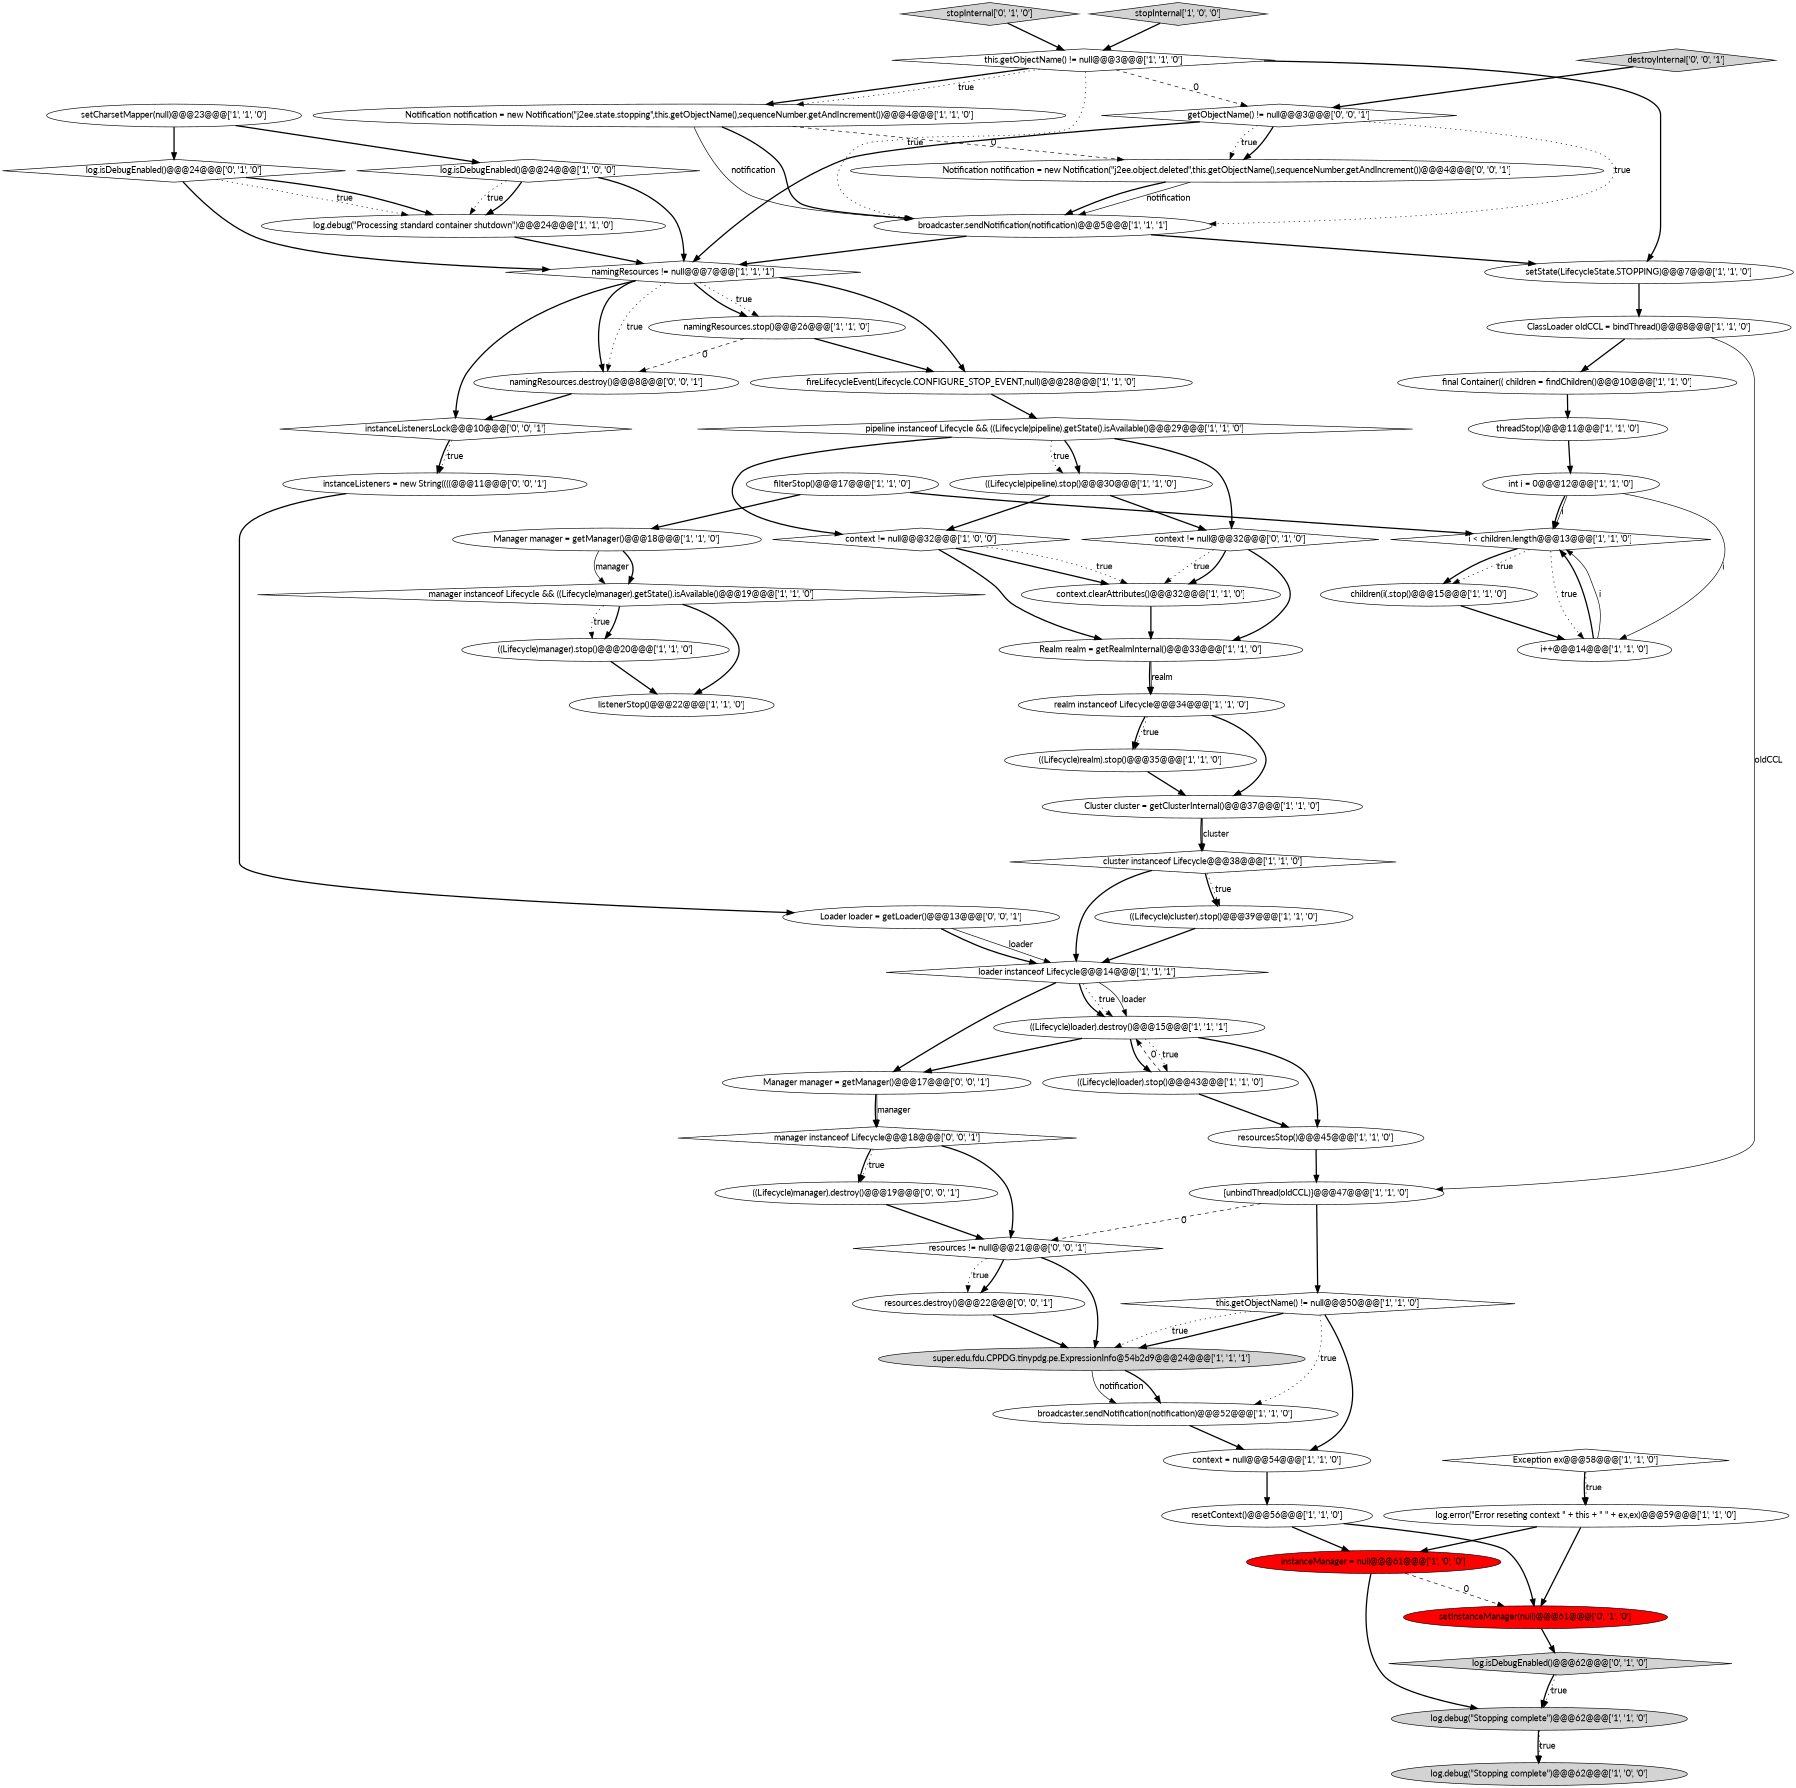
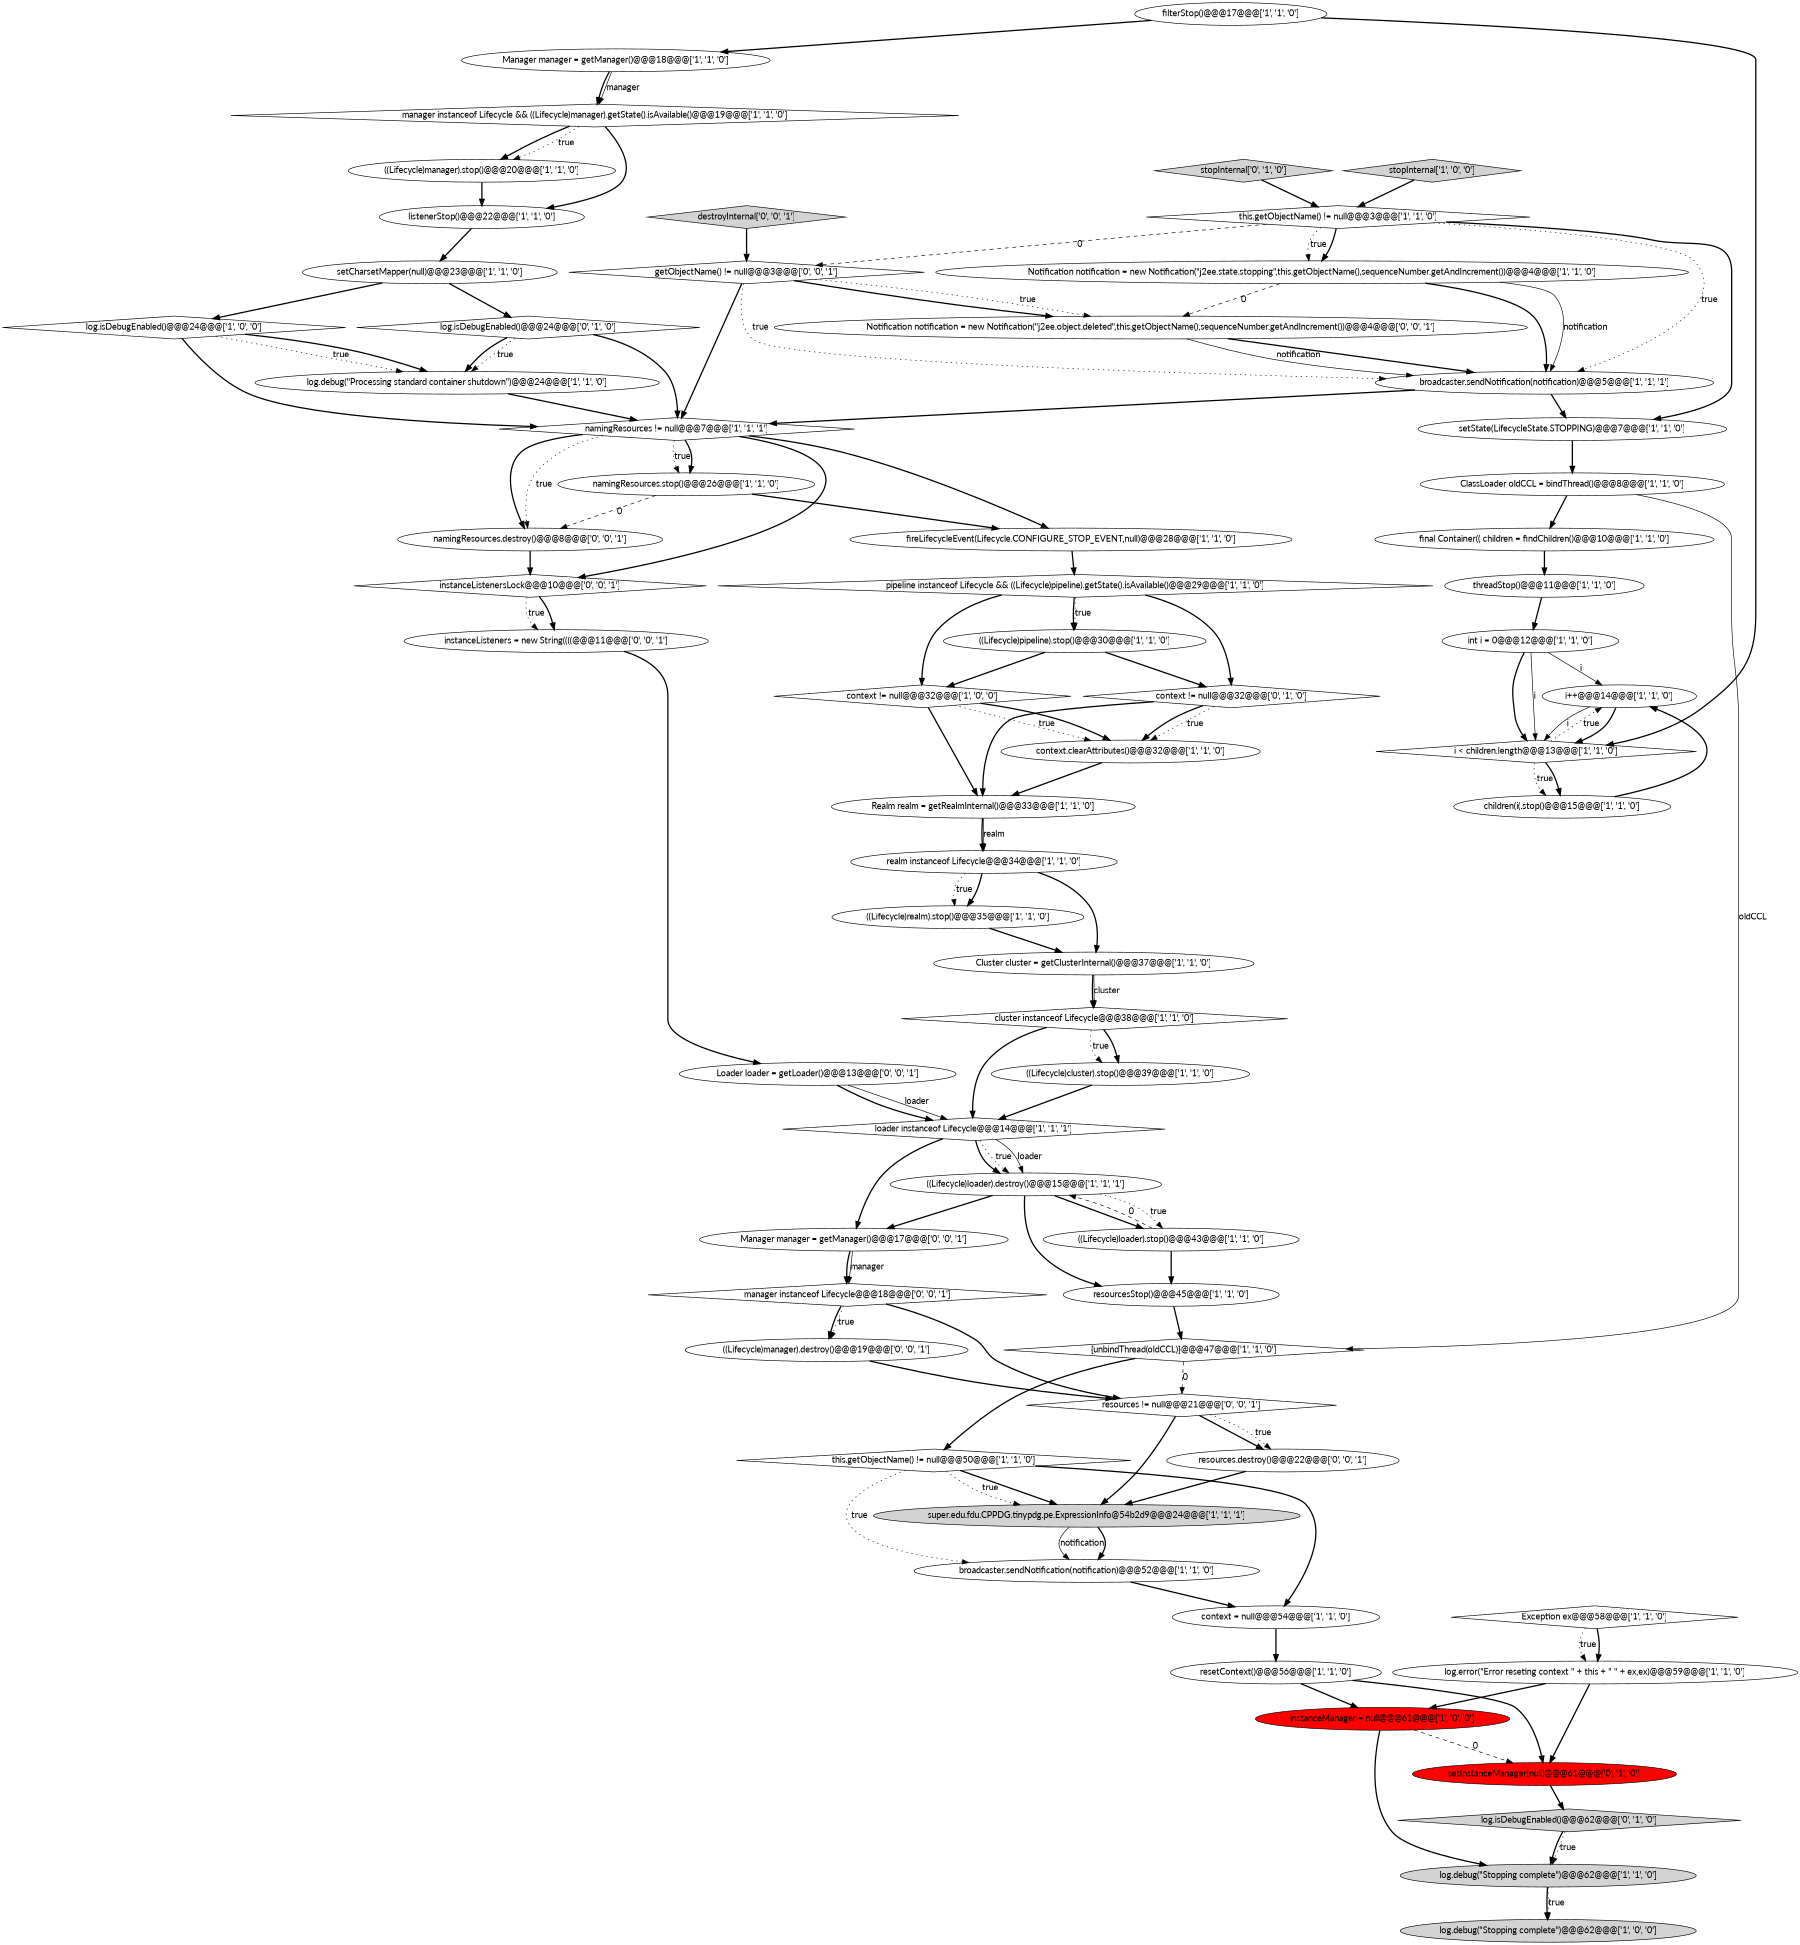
  digraph {
    fontname=Lato
    node [fillcolor=white fontname=Lato shape=ellipse style=filled]
    edge [fontname=Lato style=bold]
    n1 [label="((Lifecycle)manager).stop()@@@20@@@['1', '1', '0']"]
    n2 [label="listenerStop()@@@22@@@['1', '1', '0']"]
    n3 [label="setCharsetMapper(null)@@@23@@@['1', '1', '0']"]
    n4 [label="Cluster cluster = getClusterInternal()@@@37@@@['1', '1', '0']"]
    n5 [label="cluster instanceof Lifecycle@@@38@@@['1', '1', '0']" shape=diamond]
    n6 [label="((Lifecycle)cluster).stop()@@@39@@@['1', '1', '0']"]
    n7 [label="loader instanceof Lifecycle@@@14@@@['1', '1', '1']" shape=diamond]
    n8 [label="threadStop()@@@11@@@['1', '1', '0']"]
    n9 [label="int i = 0@@@12@@@['1', '1', '0']"]
    n10 [label="i++@@@14@@@['1', '1', '0']"]
    n11 [label="i < children.length@@@13@@@['1', '1', '0']" shape=diamond]
    n12 [label="((Lifecycle)pipeline).stop()@@@30@@@['1', '1', '0']"]
    n13 [label="context != null@@@32@@@['0', '1', '0']" shape=diamond]
    n14 [label="context != null@@@32@@@['1', '0', '0']" shape=diamond]
    n15 [label="context.clearAttributes()@@@32@@@['1', '1', '0']"]
    n16 [label="Realm realm = getRealmInternal()@@@33@@@['1', '1', '0']"]
    n17 [fillcolor=lightgray label="destroyInternal['0', '0', '1']" shape=diamond]
    n18 [label="getObjectName() != null@@@3@@@['0', '0', '1']" shape=diamond]
    n19 [label="Notification notification = new Notification(\"j2ee.object.deleted\",this.getObjectName(),sequenceNumber.getAndIncrement())@@@4@@@['0', '0', '1']"]
    n20 [label="broadcaster.sendNotification(notification)@@@5@@@['1', '1', '1']"]
    n21 [label="namingResources != null@@@7@@@['1', '1', '1']" shape=diamond]
    n22 [fillcolor=lightgray label="log.isDebugEnabled()@@@62@@@['0', '1', '0']" shape=diamond]
    n23 [fillcolor=lightgray label="log.debug(\"Stopping complete\")@@@62@@@['1', '1', '0']"]
    n24 [fillcolor=lightgray label="log.debug(\"Stopping complete\")@@@62@@@['1', '0', '0']"]
    n25 [label="resources != null@@@21@@@['0', '0', '1']" shape=diamond]
    n26 [fillcolor=lightgray label="super.edu.fdu.CPPDG.tinypdg.pe.ExpressionInfo@54b2d9@@@24@@@['1', '1', '1']"]
    n27 [label="resources.destroy()@@@22@@@['0', '0', '1']"]
    n28 [label="broadcaster.sendNotification(notification)@@@52@@@['1', '1', '0']"]
    n29 [label="((Lifecycle)loader).destroy()@@@15@@@['1', '1', '1']"]
    n30 [label="Manager manager = getManager()@@@17@@@['0', '0', '1']"]
    n31 [label="realm instanceof Lifecycle@@@34@@@['1', '1', '0']"]
    n32 [label="filterStop()@@@17@@@['1', '1', '0']"]
    n33 [label="Manager manager = getManager()@@@18@@@['1', '1', '0']"]
    n34 [label="manager instanceof Lifecycle && ((Lifecycle)manager).getState().isAvailable()@@@19@@@['1', '1', '0']" shape=diamond]
    n35 [label="((Lifecycle)loader).stop()@@@43@@@['1', '1', '0']"]
    n36 [label="resourcesStop()@@@45@@@['1', '1', '0']"]
    n37 [label="manager instanceof Lifecycle@@@18@@@['0', '0', '1']" shape=diamond]
-   n38 [label="{unbindThread(oldCCL)}@@@47@@@['1', '1', '0']"]
+   n38 [label="{unbindThread(oldCCL)}@@@47@@@['1', '1', '0']" shape=diamond]
    n39 [label="children(i(.stop()@@@15@@@['1', '1', '0']"]
    n40 [label="namingResources.destroy()@@@8@@@['0', '0', '1']"]
    n41 [label="instanceListenersLock@@@10@@@['0', '0', '1']" shape=diamond]
    n42 [label="instanceListeners = new String((((@@@11@@@['0', '0', '1']"]
    n43 [label="this.getObjectName() != null@@@50@@@['1', '1', '0']" shape=diamond]
    n44 [label="context = null@@@54@@@['1', '1', '0']"]
    n45 [label="((Lifecycle)manager).destroy()@@@19@@@['0', '0', '1']"]
    n46 [label="setState(LifecycleState.STOPPING)@@@7@@@['1', '1', '0']"]
    n47 [label="log.error(\"Error reseting context \" + this + \" \" + ex,ex)@@@59@@@['1', '1', '0']"]
    n48 [fillcolor=red label="instanceManager = null@@@61@@@['1', '0', '0']"]
    n49 [fillcolor=red label="setInstanceManager(null)@@@61@@@['0', '1', '0']"]
    n50 [label="ClassLoader oldCCL = bindThread()@@@8@@@['1', '1', '0']"]
    n51 [label="final Container(( children = findChildren()@@@10@@@['1', '1', '0']"]
    n52 [label="log.isDebugEnabled()@@@24@@@['1', '0', '0']" shape=diamond]
    n53 [label="log.debug(\"Processing standard container shutdown\")@@@24@@@['1', '1', '0']"]
    n54 [label="fireLifecycleEvent(Lifecycle.CONFIGURE_STOP_EVENT,null)@@@28@@@['1', '1', '0']"]
    n55 [label="namingResources.stop()@@@26@@@['1', '1', '0']"]
    n56 [fillcolor=lightgray label="stopInternal['0', '1', '0']" shape=diamond]
    n57 [label="this.getObjectName() != null@@@3@@@['1', '1', '0']" shape=diamond]
    n58 [label="Notification notification = new Notification(\"j2ee.state.stopping\",this.getObjectName(),sequenceNumber.getAndIncrement())@@@4@@@['1', '1', '0']"]
    n59 [label="resetContext()@@@56@@@['1', '1', '0']"]
    n60 [label="Loader loader = getLoader()@@@13@@@['0', '0', '1']"]
    n61 [label="((Lifecycle)realm).stop()@@@35@@@['1', '1', '0']"]
    n62 [label="pipeline instanceof Lifecycle && ((Lifecycle)pipeline).getState().isAvailable()@@@29@@@['1', '1', '0']" shape=diamond]
    n63 [label="log.isDebugEnabled()@@@24@@@['0', '1', '0']" shape=diamond]
    n64 [fillcolor=lightgray label="stopInternal['1', '0', '0']" shape=diamond]
    n65 [label="Exception ex@@@58@@@['1', '1', '0']" shape=diamond]
    n1 -> n2
+   n2 -> n3
    n3 -> n52
    n3 -> n63
    n4 -> n5 [label=cluster style=solid]
    n4 -> n5
    n5 -> n6
    n5 -> n6 [label=true style=dotted]
    n5 -> n7
    n6 -> n7
    n7 -> n29 [label=true style=dotted]
    n7 -> n29 [label=loader style=solid]
    n7 -> n29
    n7 -> n30
    n8 -> n9
    n9 -> n10 [label=i style=solid]
    n9 -> n11
    n9 -> n11 [label=i style=solid]
    n10 -> n11
    n10 -> n11 [label=i style=solid]
    n11 -> n10 [label=true style=dotted]
    n11 -> n39 [label=true style=dotted]
    n11 -> n39
    n12 -> n13
    n12 -> n14
    n13 -> n15 [label=true style=dotted]
    n13 -> n15
    n13 -> n16
    n14 -> n15 [label=true style=dotted]
    n14 -> n15
    n14 -> n16
    n15 -> n16
    n16 -> n31 [label=realm style=solid]
    n16 -> n31
    n17 -> n18
    n18 -> n19 [label=true style=dotted]
    n18 -> n19
    n18 -> n20 [label=true style=dotted]
    n18 -> n21
    n19 -> n20
    n19 -> n20 [label=notification style=solid]
    n20 -> n21
    n20 -> n46
    n21 -> n40
    n21 -> n40 [label=true style=dotted]
    n21 -> n41
    n21 -> n54
    n21 -> n55 [label=true style=dotted]
    n21 -> n55
    n22 -> n23 [label=true style=dotted]
    n22 -> n23
    n23 -> n24
    n23 -> n24 [label=true style=dotted]
    n25 -> n26
    n25 -> n27
    n25 -> n27 [label=true style=dotted]
    n26 -> n28 [label=notification style=solid]
    n26 -> n28
    n27 -> n26
    n28 -> n44
    n29 -> n30
    n29 -> n35 [label=true style=dotted]
    n29 -> n35
    n29 -> n36
    n30 -> n37 [label=manager style=solid]
    n30 -> n37
    n31 -> n4
    n31 -> n61
    n31 -> n61 [label=true style=dotted]
    n32 -> n11
    n32 -> n33
    n33 -> n34
    n33 -> n34 [label=manager style=solid]
    n34 -> n1
    n34 -> n1 [label=true style=dotted]
    n34 -> n2
    n35 -> n29 [label=0 style=dashed]
    n35 -> n36
    n36 -> n38
    n37 -> n25
    n37 -> n45
    n37 -> n45 [label=true style=dotted]
    n38 -> n25 [label=0 style=dashed]
    n38 -> n43
    n39 -> n10
    n40 -> n41
    n41 -> n42
    n41 -> n42 [label=true style=dotted]
    n42 -> n60
    n43 -> n26
    n43 -> n26 [label=true style=dotted]
    n43 -> n28 [label=true style=dotted]
    n43 -> n44
    n44 -> n59
    n45 -> n25
    n46 -> n50
    n47 -> n48
    n47 -> n49
    n48 -> n23
    n48 -> n49 [label=0 style=dashed]
    n49 -> n22
    n50 -> n38 [label=oldCCL style=solid]
    n50 -> n51
    n51 -> n8
    n52 -> n21
    n52 -> n53 [label=true style=dotted]
    n52 -> n53
    n53 -> n21
    n54 -> n62
    n55 -> n40 [label=0 style=dashed]
    n55 -> n54
    n56 -> n57
    n57 -> n18 [label=0 style=dashed]
    n57 -> n20 [label=true style=dotted]
    n57 -> n46
    n57 -> n58
    n57 -> n58 [label=true style=dotted]
    n58 -> n19 [label=0 style=dashed]
    n58 -> n20 [label=notification style=solid]
    n58 -> n20
    n59 -> n48
    n59 -> n49
    n60 -> n7 [label=loader style=solid]
    n60 -> n7
    n61 -> n4
    n62 -> n12
    n62 -> n12 [label=true style=dotted]
    n62 -> n13
    n62 -> n14
    n63 -> n21
    n63 -> n53 [label=true style=dotted]
    n63 -> n53
    n64 -> n57
    n65 -> n47
    n65 -> n47 [label=true style=dotted]
  }
